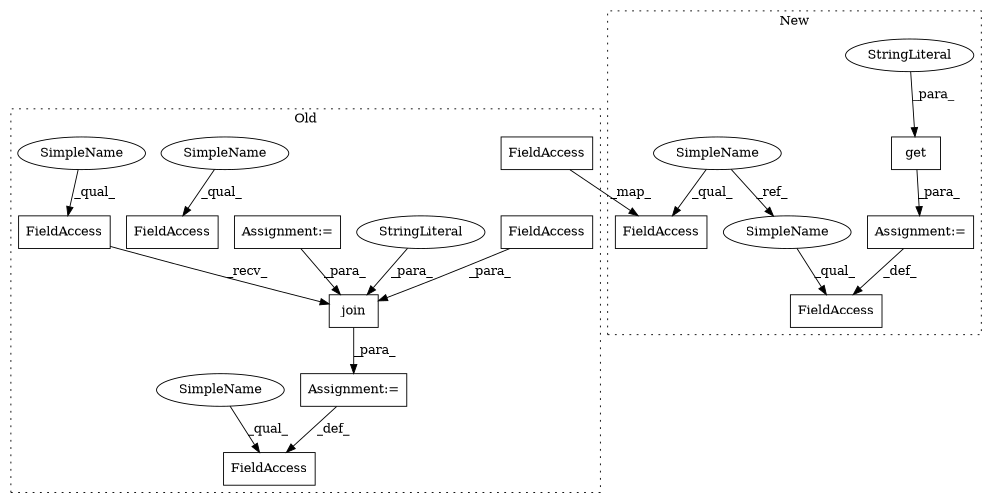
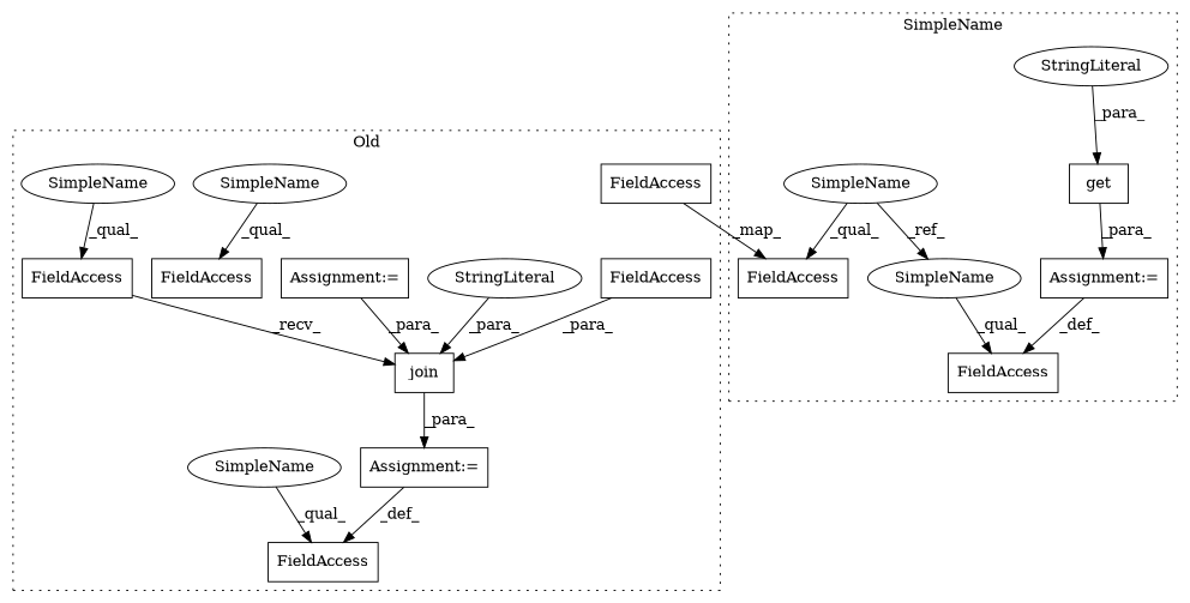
  digraph {
    node [a=22 l=1 s=4046 shape=box]
    n1 [a=32 l="5,1" label=join s="4054,4094"]
    n2 [l=7 label=FieldAccess]
    n3 [a=7 label="Assignment:=" s=4029]
    n4 [l=14 label=FieldAccess s=4059]
    n5 [a=45 l=10 label=StringLiteral s=4074 shape=ellipse]
    n6 [l=12 label=FieldAccess s=4017]
    n7 [l=7 label=FieldAccess s=4030]
    n8 [l=26 label=FieldAccess s=3839]
    n9 [a=7 label="Assignment:=" s=3986]
    n10 [a=42 l=2 label=SimpleName s=4030 shape=ellipse]
    n11 [a=42 l=2 label=SimpleName shape=ellipse]
    n12 [a=42 l=4 label=SimpleName s=4017 shape=ellipse]
    n13 [a=32 l="4,1" label=get s="3812,3837"]
    n14 [a=7 label="Assignment:=" s=3807]
    n15 [a=45 l=16 label=StringLiteral s=3816 shape=ellipse]
    n16 [l=22 label=FieldAccess s=3785]
    n17 [a=42 l=4 label=SimpleName s=2718 shape=ellipse]
    n18 [l=26 label=FieldAccess s=3880]
    n19 [a=42 l=4 label=SimpleName s=3785 shape=ellipse]
    subgraph cluster_1 {
      label=Old
      style=dotted
      n1
      n2
      n3
      n4
      n5
      n6
      n7
      n8
      n9
      n10
      n11
      n12
    }
    subgraph cluster_2 {
-     label=New
+     label=SimpleName
      style=dotted
      n13
      n14
      n15
      n16
      n17
      n18
      n19
    }
    n1 -> n3 [label=_para_]
    n2 -> n1 [label=_recv_]
    n3 -> n6 [label=_def_]
    n4 -> n1 [label=_para_]
    n5 -> n1 [label=_para_]
    n8 -> n18 [label=_map_]
    n9 -> n1 [label=_para_]
    n10 -> n7 [label=_qual_]
    n11 -> n2 [label=_qual_]
    n12 -> n6 [label=_qual_]
    n13 -> n14 [label=_para_]
    n14 -> n16 [label=_def_]
    n15 -> n13 [label=_para_]
    n17 -> n18 [label=_qual_]
    n17 -> n19 [label=_ref_]
    n19 -> n16 [label=_qual_]
  }
